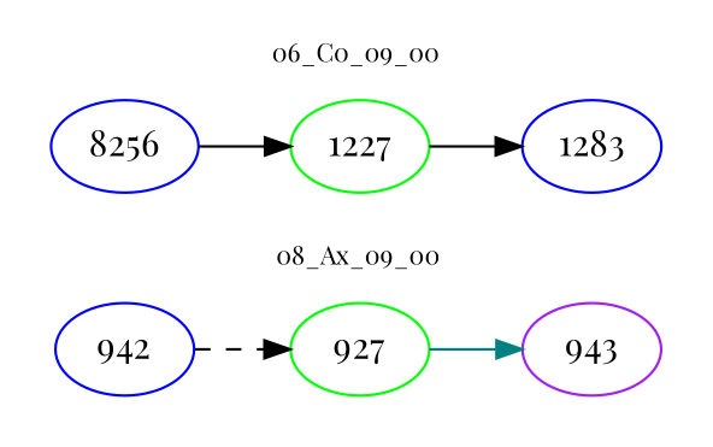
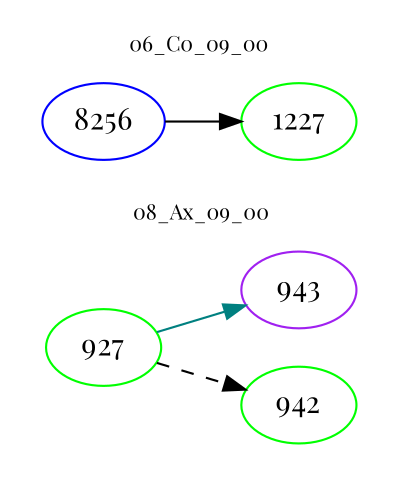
  digraph {
    fontname="Playfair Display"
    rankdir=LR
    node [color=blue fontname="Playfair Display"]
    edge [color=black fontname="Playfair Display" style=solid]
-   n1 [label=942]
+   n1 [color=green label=942]
    n2 [color=green label=927]
    n3 [color=purple label=943]
    n4 [label=8256]
    n5 [color=green label=1227]
-   n6 [label=1283]
    subgraph cluster_1 {
      color=white
      fontsize=10
      label="08_Ax_09_00"
      n1
      n2
      n3
    }
    subgraph cluster_2 {
      color=white
      fontsize=10
      label="06_C0_09_00"
      n4
      n5
-     n6
    }
-   n1 -> n2 [style=dashed]
+   n2 -> n1 [style=dashed]
    n2 -> n3 [color=teal]
    n4 -> n5
-   n5 -> n6
  }
